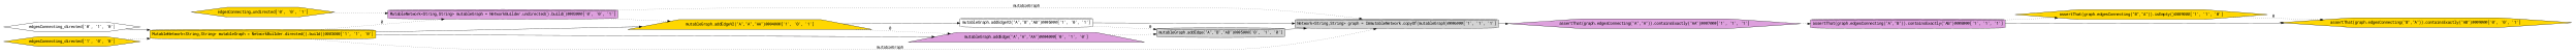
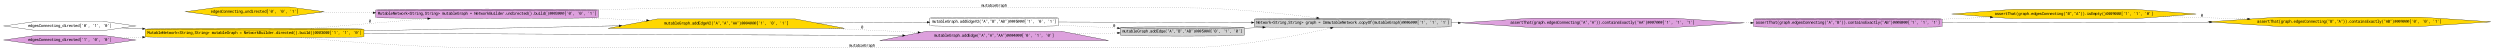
  digraph {
    rankdir=LR
    fontname="Roboto Mono"
    node [fillcolor=gold shape=cylinder style=filled fontname="Roboto Mono"]
    edge [style=dotted fontname="Roboto Mono"]
    n1 [label="mutableGraph.addEdgeV2(\"A\",\"A\",\"AA\")@@@4@@@['1', '0', '1']" shape=trapezium]
    n2 [fillcolor=white label="mutableGraph.addEdgeV2(\"A\",\"B\",\"AB\")@@@5@@@['1', '0', '1']"]
    n3 [fillcolor=plum label="mutableGraph.addEdge(\"A\",\"A\",\"AA\")@@@4@@@['0', '1', '0']" shape=trapezium]
    n4 [label="assertThat(graph.edgesConnecting(\"B\",\"A\")).isEmpty()@@@9@@@['1', '1', '0']" shape=hexagon]
    n5 [label="assertThat(graph.edgesConnecting(\"B\",\"A\")).containsExactly(\"AB\")@@@9@@@['0', '0', '1']" shape=hexagon]
    n6 [fillcolor=plum label="assertThat(graph.edgesConnecting(\"A\",\"B\")).containsExactly(\"AB\")@@@8@@@['1', '1', '1']"]
    n7 [label="edgesConnecting_undirected['0', '0', '1']" shape=hexagon]
    n8 [fillcolor=plum label="MutableNetwork<String,String> mutableGraph = NetworkBuilder.undirected().build()@@@3@@@['0', '0', '1']"]
    n9 [label="MutableNetwork<String,String> mutableGraph = NetworkBuilder.directed().build()@@@3@@@['1', '1', '0']"]
    n10 [fillcolor=lightgrey label="Network<String,String> graph = ImmutableNetwork.copyOf(mutableGraph)@@@6@@@['1', '1', '1']"]
    n11 [fillcolor=plum label="assertThat(graph.edgesConnecting(\"A\",\"A\")).containsExactly(\"AA\")@@@7@@@['1', '1', '1']" shape=hexagon]
    n12 [fillcolor=white label="edgesConnecting_directed['0', '1', '0']" shape=hexagon]
    n13 [fillcolor=lightgrey label="mutableGraph.addEdge(\"A\",\"B\",\"AB\")@@@5@@@['0', '1', '0']"]
-   n14 [label="edgesConnecting_directed['1', '0', '0']" shape=hexagon]
+   n14 [fillcolor=plum label="edgesConnecting_directed['1', '0', '0']" shape=hexagon]
    n1 -> n2 [style=solid]
    n1 -> n3 [label=0]
    n2 -> n10 [style=solid]
    n2 -> n13 [label=0]
    n3 -> n13
    n4 -> n5 [label=0]
    n6 -> n4
    n6 -> n5 [style=solid]
    n7 -> n8
    n8 -> n1
    n8 -> n10 [label=mutableGraph]
    n9 -> n1 [style=solid]
    n9 -> n3 [style=solid]
    n9 -> n8 [label=0]
    n9 -> n10 [label=mutableGraph]
    n10 -> n11 [style=solid]
    n11 -> n6
    n12 -> n9 [style=solid]
    n13 -> n10 [style=solid]
    n14 -> n9
  }
